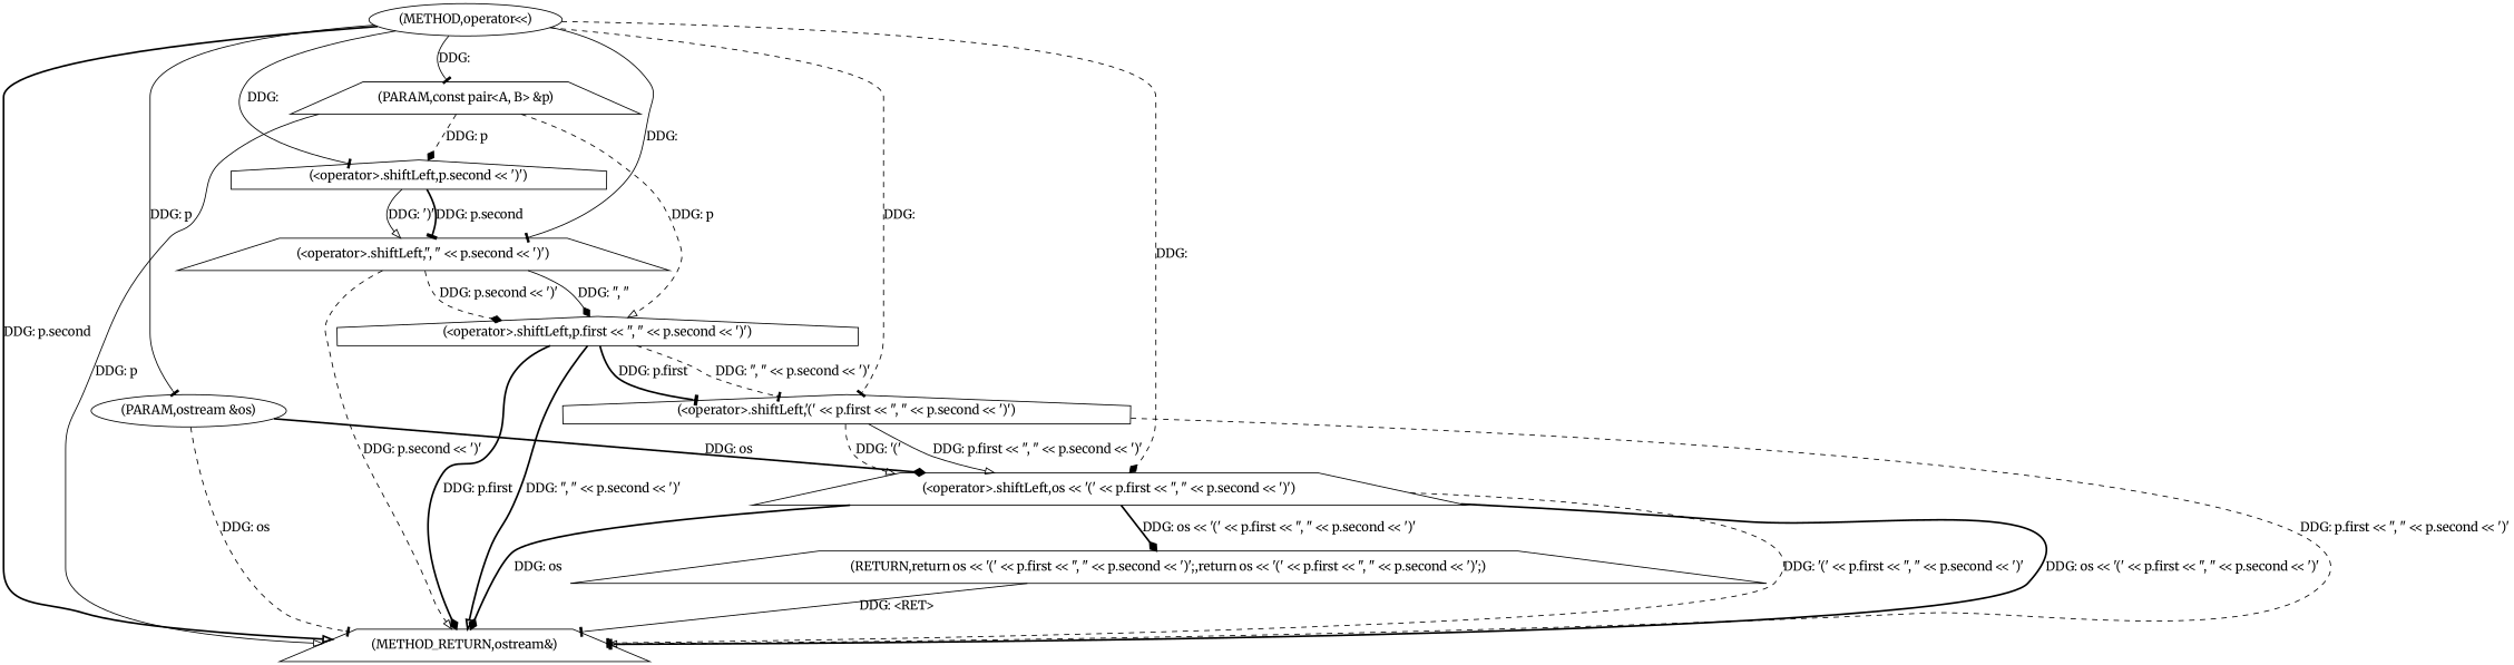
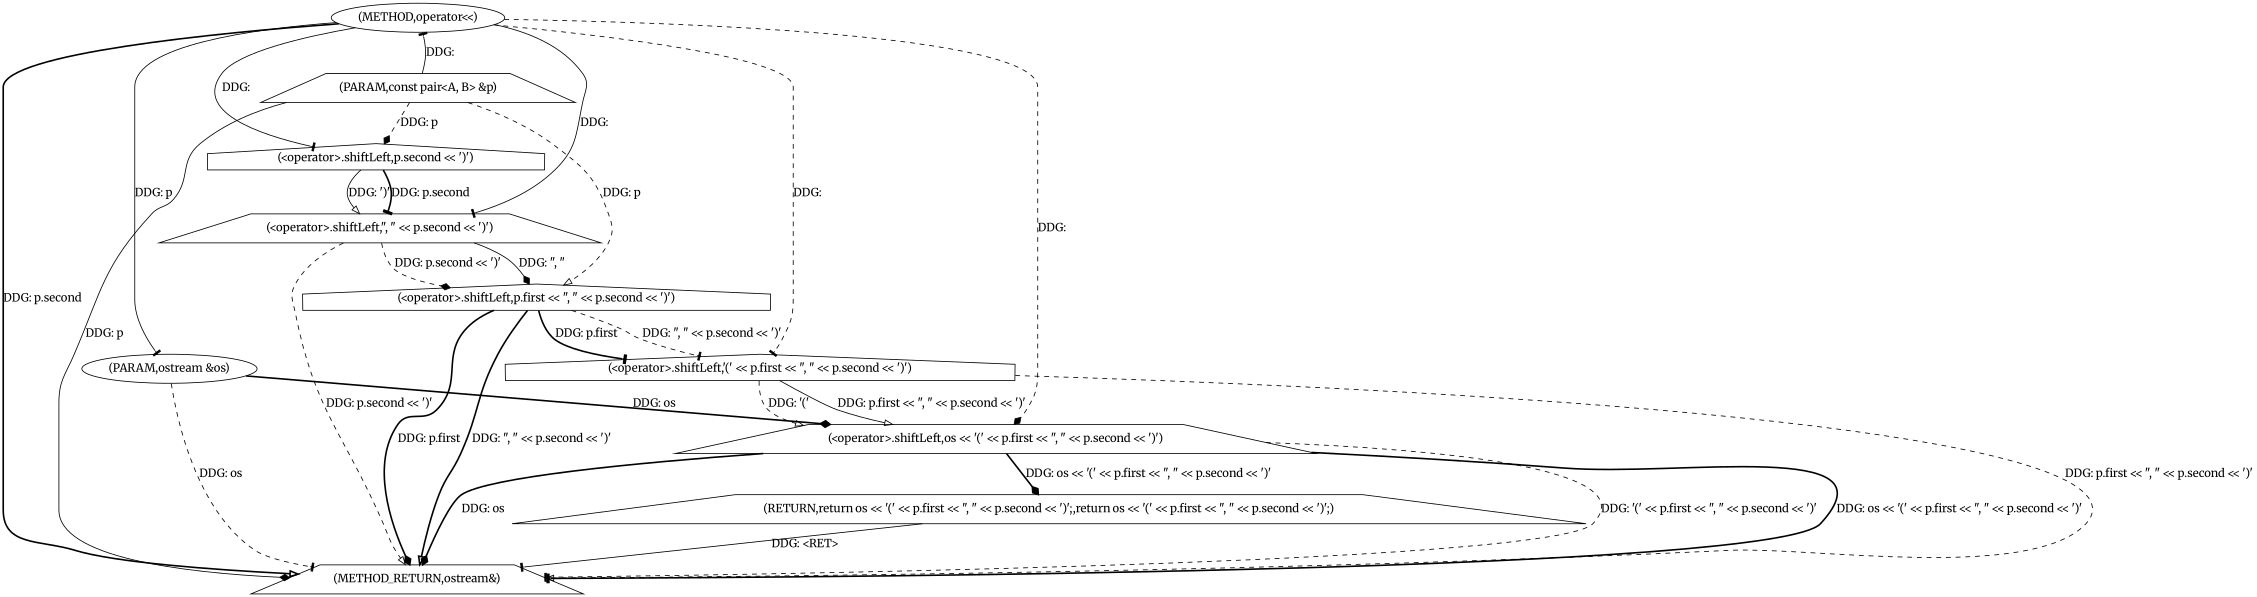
  digraph {
    fontname=Merriweather
    node [fontname=Merriweather shape=trapezium]
    edge [arrowhead=tee fontname=Merriweather style=dashed]
    n1 [label="(METHOD,operator<<)" shape=ellipse]
    n2 [label="(PARAM,ostream &os)" shape=ellipse]
    n3 [label="(PARAM,const pair<A, B> &p)"]
    n4 [label="(<operator>.shiftLeft,os << '(' << p.first << \", \" << p.second << ')')"]
    n5 [label="(<operator>.shiftLeft,'(' << p.first << \", \" << p.second << ')')" shape=house]
    n6 [label="(<operator>.shiftLeft,\", \" << p.second << ')')"]
    n7 [label="(<operator>.shiftLeft,p.second << ')')" shape=house]
    n8 [label="(METHOD_RETURN,ostream&)"]
    n9 [label="(<operator>.shiftLeft,p.first << \", \" << p.second << ')')" shape=house]
    n10 [label="(RETURN,return os << '(' << p.first << \", \" << p.second << ')';,return os << '(' << p.first << \", \" << p.second << ')';)"]
    n1 -> n2 [label="DDG: p" style=solid]
-   n1 -> n3 [label="DDG: " style=solid]
+   n3 -> n1 [label="DDG: " style=solid]
    n1 -> n4 [arrowhead=diamond label="DDG: "]
    n1 -> n5 [label="DDG: "]
    n1 -> n6 [label="DDG: " style=solid]
    n1 -> n7 [label="DDG: " style=solid]
    n1 -> n8 [arrowhead=onormal label="DDG: p.second" style=bold]
    n2 -> n4 [arrowhead=diamond label="DDG: os" style=bold]
    n2 -> n8 [label="DDG: os"]
    n3 -> n7 [arrowhead=diamond label="DDG: p"]
-   n3 -> n8 [arrowhead=onormal label="DDG: p" style=solid]
+   n3 -> n8 [arrowhead=diamond label="DDG: p" style=solid]
    n3 -> n9 [arrowhead=onormal label="DDG: p"]
    n4 -> n8 [arrowhead=diamond label="DDG: os" style=bold]
    n4 -> n8 [label="DDG: '(' << p.first << \", \" << p.second << ')'"]
    n4 -> n8 [label="DDG: os << '(' << p.first << \", \" << p.second << ')'" style=bold]
    n4 -> n10 [arrowhead=diamond label="DDG: os << '(' << p.first << \", \" << p.second << ')'" style=bold]
    n5 -> n4 [arrowhead=onormal label="DDG: p.first << \", \" << p.second << ')'" style=solid]
    n5 -> n4 [arrowhead=onormal label="DDG: '('"]
    n5 -> n8 [arrowhead=onormal label="DDG: p.first << \", \" << p.second << ')'"]
    n6 -> n8 [arrowhead=onormal label="DDG: p.second << ')'"]
    n6 -> n9 [arrowhead=diamond label="DDG: \", \"" style=solid]
    n6 -> n9 [arrowhead=diamond label="DDG: p.second << ')'"]
    n7 -> n6 [arrowhead=onormal label="DDG: ')'" style=solid]
    n7 -> n6 [label="DDG: p.second" style=bold]
    n9 -> n5 [label="DDG: p.first" style=bold]
    n9 -> n5 [label="DDG: \", \" << p.second << ')'"]
    n9 -> n8 [arrowhead=diamond label="DDG: p.first" style=bold]
    n9 -> n8 [arrowhead=onormal label="DDG: \", \" << p.second << ')'" style=bold]
    n10 -> n8 [label="DDG: <RET>" style=solid]
  }
